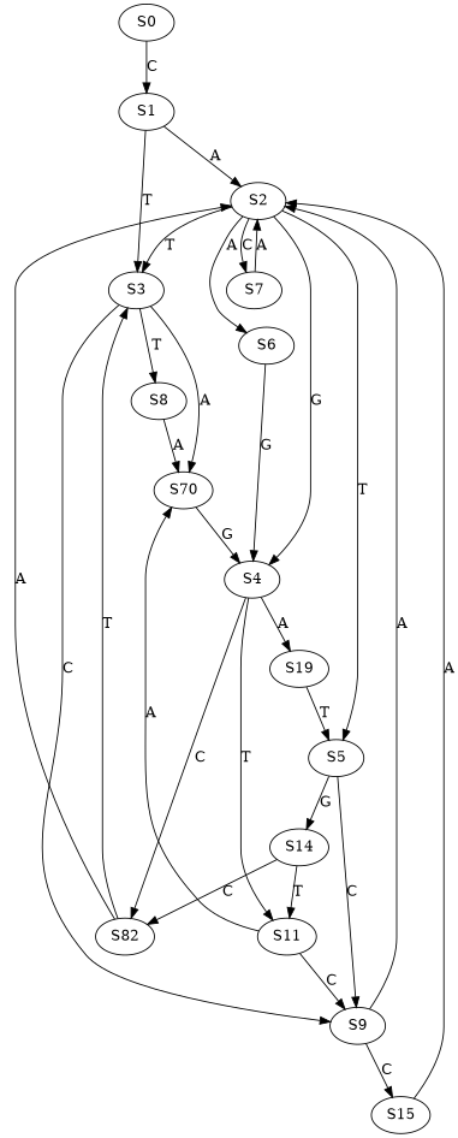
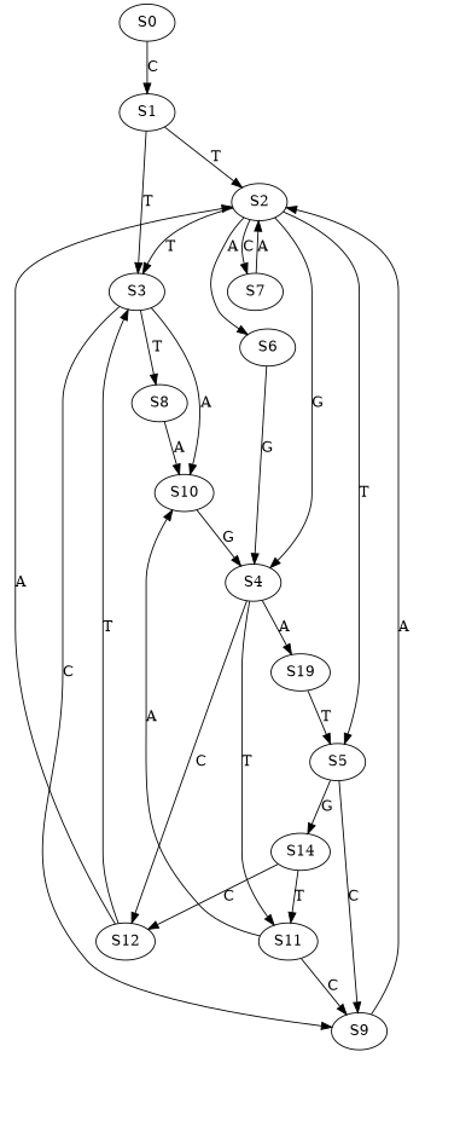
  strict digraph {
    S0
    S1
    S2
    S3
    S4
    S5
    S6
    S7
    S8
    S9
-   S10 [label=S70]
+   S10
    S11
-   S12 [label=S82]
+   S12
    n14 [label=S19]
    S14
-   S15
    S0 -> S1 [label=C]
-   S1 -> S2 [label=A]
+   S1 -> S2 [label=T]
    S1 -> S3 [label=T]
    S2 -> S3 [label=T]
    S2 -> S4 [label=G]
    S2 -> S5 [label=T]
    S2 -> S6 [label=A]
    S2 -> S7 [label=C]
    S3 -> S8 [label=T]
    S3 -> S9 [label=C]
    S3 -> S10 [label=A]
    S4 -> S11 [label=T]
    S4 -> S12 [label=C]
    S4 -> n14 [label=A]
    S5 -> S9 [label=C]
    S5 -> S14 [label=G]
    S6 -> S4 [label=G]
    S7 -> S2 [label=A]
    S8 -> S10 [label=A]
    S9 -> S2 [label=A]
-   S9 -> S15 [label=C]
    S10 -> S4 [label=G]
    S11 -> S9 [label=C]
    S11 -> S10 [label=A]
    S12 -> S2 [label=A]
    S12 -> S3 [label=T]
    n14 -> S5 [label=T]
    S14 -> S11 [label=T]
    S14 -> S12 [label=C]
-   S15 -> S2 [label=A]
  }
